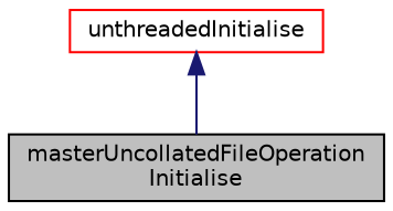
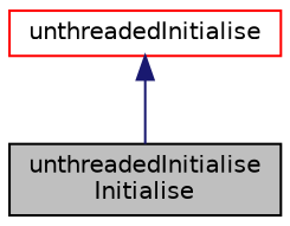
  digraph {
    node [fontname=Helvetica fontsize=10 shape=record]
-   n1 [color=black fillcolor=grey75 fontcolor=black height=0.2 label="masterUncollatedFileOperation\lInitialise" style=filled width=0.4]
+   n1 [color=black fillcolor=grey75 fontcolor=black height=0.2 label="unthreadedInitialise\lInitialise" style=filled width=0.4]
    n2 [color=red height=0.2 label=unthreadedInitialise width=0.4]
    n2 -> n1 [color=midnightblue dir=back fontname=Helvetica fontsize=10 labelfontname=Helvetica labelfontsize=10 style=solid]
  }
